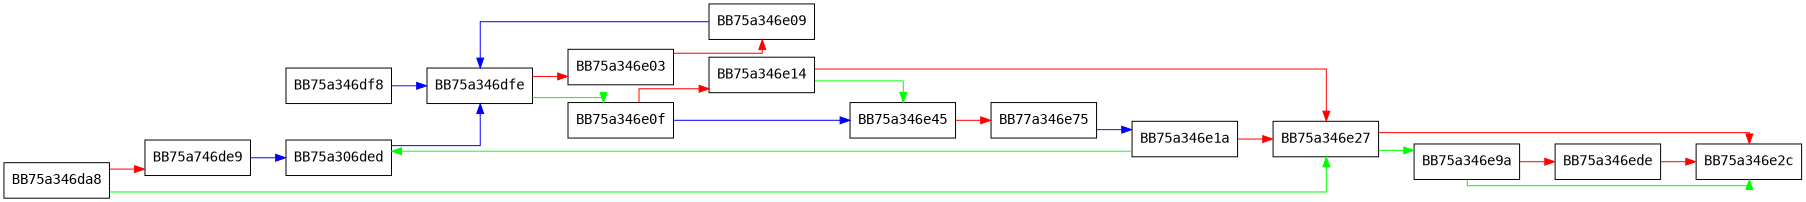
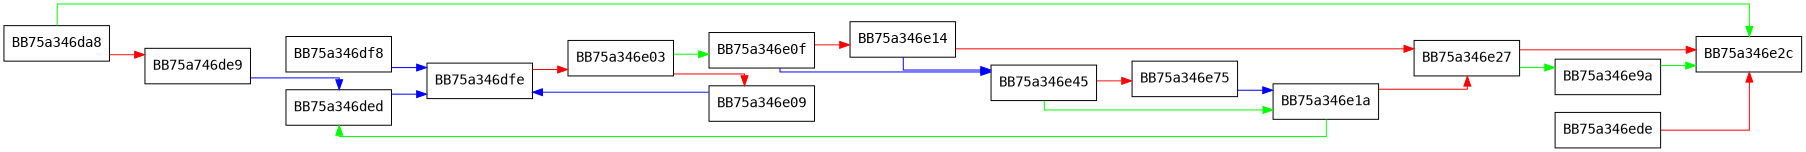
  digraph {
    fontname="DejaVu Sans Mono"
    rankdir=LR
    splines=ortho
    node [fontname="DejaVu Sans Mono" shape=box]
    edge [color=red fontname="DejaVu Sans Mono"]
    BB75a346da8
    BB75a346e2c
    n3 [label=BB75a746de9]
-   BB75a346ded [label=BB75a306ded]
+   BB75a346ded
    BB75a346dfe
    BB75a346e0f
    BB75a346e03
    BB75a346e45
    BB75a346e14
    BB75a346e09
    BB75a346df8
    BB75a346e1a
-   BB75a346e75 [label=BB77a346e75]
+   BB75a346e75
    BB75a346e27
    BB75a346e9a
    BB75a346ede
-   BB75a346da8 -> BB75a346e27 [color=green]
+   BB75a346da8 -> BB75a346e2c [color=green]
    BB75a346da8 -> n3
    n3 -> BB75a346ded [color=blue]
    BB75a346ded -> BB75a346dfe [color=blue]
-   BB75a346dfe -> BB75a346e0f [color=green]
+   BB75a346e03 -> BB75a346e0f [color=green]
    BB75a346dfe -> BB75a346e03
    BB75a346e0f -> BB75a346e45 [color=blue]
    BB75a346e0f -> BB75a346e14
    BB75a346e03 -> BB75a346e09
+   BB75a346e45 -> BB75a346e1a [color=green]
    BB75a346e45 -> BB75a346e75
-   BB75a346e14 -> BB75a346e45 [color=green]
+   BB75a346e14 -> BB75a346e45 [color=blue]
    BB75a346e14 -> BB75a346e27
    BB75a346e09 -> BB75a346dfe [color=blue]
    BB75a346df8 -> BB75a346dfe [color=blue]
    BB75a346e1a -> BB75a346ded [color=green]
    BB75a346e1a -> BB75a346e27
    BB75a346e75 -> BB75a346e1a [color=blue]
    BB75a346e27 -> BB75a346e2c
    BB75a346e27 -> BB75a346e9a [color=green]
    BB75a346e9a -> BB75a346e2c [color=green]
-   BB75a346e9a -> BB75a346ede
    BB75a346ede -> BB75a346e2c
  }
